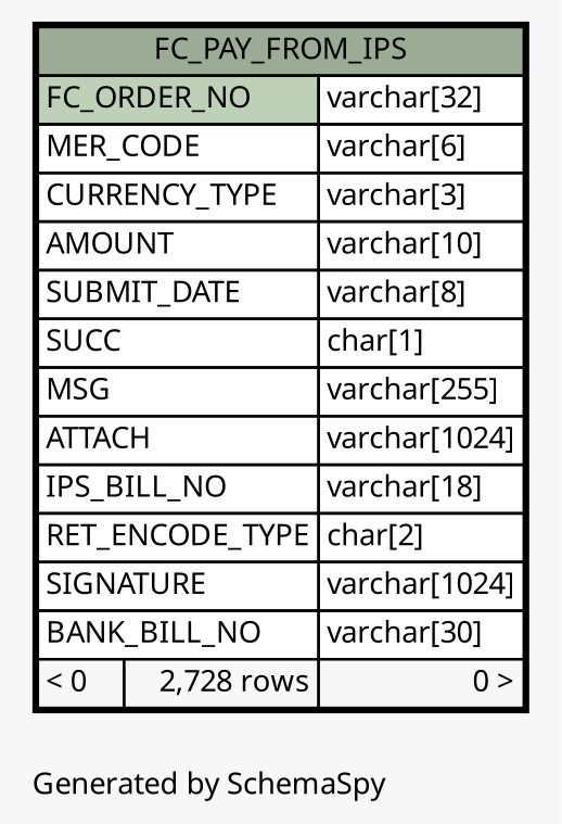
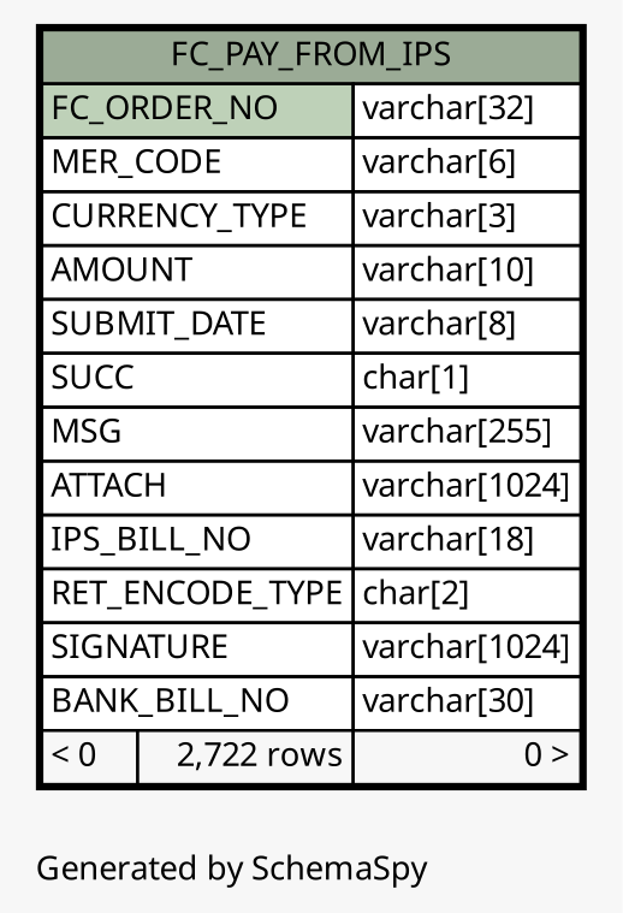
  digraph {
    bgcolor="#f7f7f7"
    fontname="Microsoft YaHei"
    fontsize=11
    label="\nGenerated by SchemaSpy"
    labeljust=l
    nodesep=0.18
    rankdir=TB
    ranksep=0.46
-   n1 [fontname="Microsoft YaHei" fontsize=11 label=<     <TABLE BORDER="2" CELLBORDER="1" CELLSPACING="0" BGCOLOR="#ffffff">       <TR><TD COLSPAN="3" BGCOLOR="#9bab96" ALIGN="CENTER">FC_PAY_FROM_IPS</TD></TR>       <TR><TD PORT="FC_ORDER_NO" COLSPAN="2" BGCOLOR="#bed1b8" ALIGN="LEFT">FC_ORDER_NO</TD><TD PORT="FC_ORDER_NO.type" ALIGN="LEFT">varchar[32]</TD></TR>       <TR><TD PORT="MER_CODE" COLSPAN="2" ALIGN="LEFT">MER_CODE</TD><TD PORT="MER_CODE.type" ALIGN="LEFT">varchar[6]</TD></TR>       <TR><TD PORT="CURRENCY_TYPE" COLSPAN="2" ALIGN="LEFT">CURRENCY_TYPE</TD><TD PORT="CURRENCY_TYPE.type" ALIGN="LEFT">varchar[3]</TD></TR>       <TR><TD PORT="AMOUNT" COLSPAN="2" ALIGN="LEFT">AMOUNT</TD><TD PORT="AMOUNT.type" ALIGN="LEFT">varchar[10]</TD></TR>       <TR><TD PORT="SUBMIT_DATE" COLSPAN="2" ALIGN="LEFT">SUBMIT_DATE</TD><TD PORT="SUBMIT_DATE.type" ALIGN="LEFT">varchar[8]</TD></TR>       <TR><TD PORT="SUCC" COLSPAN="2" ALIGN="LEFT">SUCC</TD><TD PORT="SUCC.type" ALIGN="LEFT">char[1]</TD></TR>       <TR><TD PORT="MSG" COLSPAN="2" ALIGN="LEFT">MSG</TD><TD PORT="MSG.type" ALIGN="LEFT">varchar[255]</TD></TR>       <TR><TD PORT="ATTACH" COLSPAN="2" ALIGN="LEFT">ATTACH</TD><TD PORT="ATTACH.type" ALIGN="LEFT">varchar[1024]</TD></TR>       <TR><TD PORT="IPS_BILL_NO" COLSPAN="2" ALIGN="LEFT">IPS_BILL_NO</TD><TD PORT="IPS_BILL_NO.type" ALIGN="LEFT">varchar[18]</TD></TR>       <TR><TD PORT="RET_ENCODE_TYPE" COLSPAN="2" ALIGN="LEFT">RET_ENCODE_TYPE</TD><TD PORT="RET_ENCODE_TYPE.type" ALIGN="LEFT">char[2]</TD></TR>       <TR><TD PORT="SIGNATURE" COLSPAN="2" ALIGN="LEFT">SIGNATURE</TD><TD PORT="SIGNATURE.type" ALIGN="LEFT">varchar[1024]</TD></TR>       <TR><TD PORT="BANK_BILL_NO" COLSPAN="2" ALIGN="LEFT">BANK_BILL_NO</TD><TD PORT="BANK_BILL_NO.type" ALIGN="LEFT">varchar[30]</TD></TR>       <TR><TD ALIGN="LEFT" BGCOLOR="#f7f7f7">&lt; 0</TD><TD ALIGN="RIGHT" BGCOLOR="#f7f7f7">2,728 rows</TD><TD ALIGN="RIGHT" BGCOLOR="#f7f7f7">0 &gt;</TD></TR>     </TABLE>> shape=plaintext]
+   n1 [fontname="Microsoft YaHei" fontsize=11 label=<     <TABLE BORDER="2" CELLBORDER="1" CELLSPACING="0" BGCOLOR="#ffffff">       <TR><TD COLSPAN="3" BGCOLOR="#9bab96" ALIGN="CENTER">FC_PAY_FROM_IPS</TD></TR>       <TR><TD PORT="FC_ORDER_NO" COLSPAN="2" BGCOLOR="#bed1b8" ALIGN="LEFT">FC_ORDER_NO</TD><TD PORT="FC_ORDER_NO.type" ALIGN="LEFT">varchar[32]</TD></TR>       <TR><TD PORT="MER_CODE" COLSPAN="2" ALIGN="LEFT">MER_CODE</TD><TD PORT="MER_CODE.type" ALIGN="LEFT">varchar[6]</TD></TR>       <TR><TD PORT="CURRENCY_TYPE" COLSPAN="2" ALIGN="LEFT">CURRENCY_TYPE</TD><TD PORT="CURRENCY_TYPE.type" ALIGN="LEFT">varchar[3]</TD></TR>       <TR><TD PORT="AMOUNT" COLSPAN="2" ALIGN="LEFT">AMOUNT</TD><TD PORT="AMOUNT.type" ALIGN="LEFT">varchar[10]</TD></TR>       <TR><TD PORT="SUBMIT_DATE" COLSPAN="2" ALIGN="LEFT">SUBMIT_DATE</TD><TD PORT="SUBMIT_DATE.type" ALIGN="LEFT">varchar[8]</TD></TR>       <TR><TD PORT="SUCC" COLSPAN="2" ALIGN="LEFT">SUCC</TD><TD PORT="SUCC.type" ALIGN="LEFT">char[1]</TD></TR>       <TR><TD PORT="MSG" COLSPAN="2" ALIGN="LEFT">MSG</TD><TD PORT="MSG.type" ALIGN="LEFT">varchar[255]</TD></TR>       <TR><TD PORT="ATTACH" COLSPAN="2" ALIGN="LEFT">ATTACH</TD><TD PORT="ATTACH.type" ALIGN="LEFT">varchar[1024]</TD></TR>       <TR><TD PORT="IPS_BILL_NO" COLSPAN="2" ALIGN="LEFT">IPS_BILL_NO</TD><TD PORT="IPS_BILL_NO.type" ALIGN="LEFT">varchar[18]</TD></TR>       <TR><TD PORT="RET_ENCODE_TYPE" COLSPAN="2" ALIGN="LEFT">RET_ENCODE_TYPE</TD><TD PORT="RET_ENCODE_TYPE.type" ALIGN="LEFT">char[2]</TD></TR>       <TR><TD PORT="SIGNATURE" COLSPAN="2" ALIGN="LEFT">SIGNATURE</TD><TD PORT="SIGNATURE.type" ALIGN="LEFT">varchar[1024]</TD></TR>       <TR><TD PORT="BANK_BILL_NO" COLSPAN="2" ALIGN="LEFT">BANK_BILL_NO</TD><TD PORT="BANK_BILL_NO.type" ALIGN="LEFT">varchar[30]</TD></TR>       <TR><TD ALIGN="LEFT" BGCOLOR="#f7f7f7">&lt; 0</TD><TD ALIGN="RIGHT" BGCOLOR="#f7f7f7">2,722 rows</TD><TD ALIGN="RIGHT" BGCOLOR="#f7f7f7">0 &gt;</TD></TR>     </TABLE>> shape=plaintext]
  }
